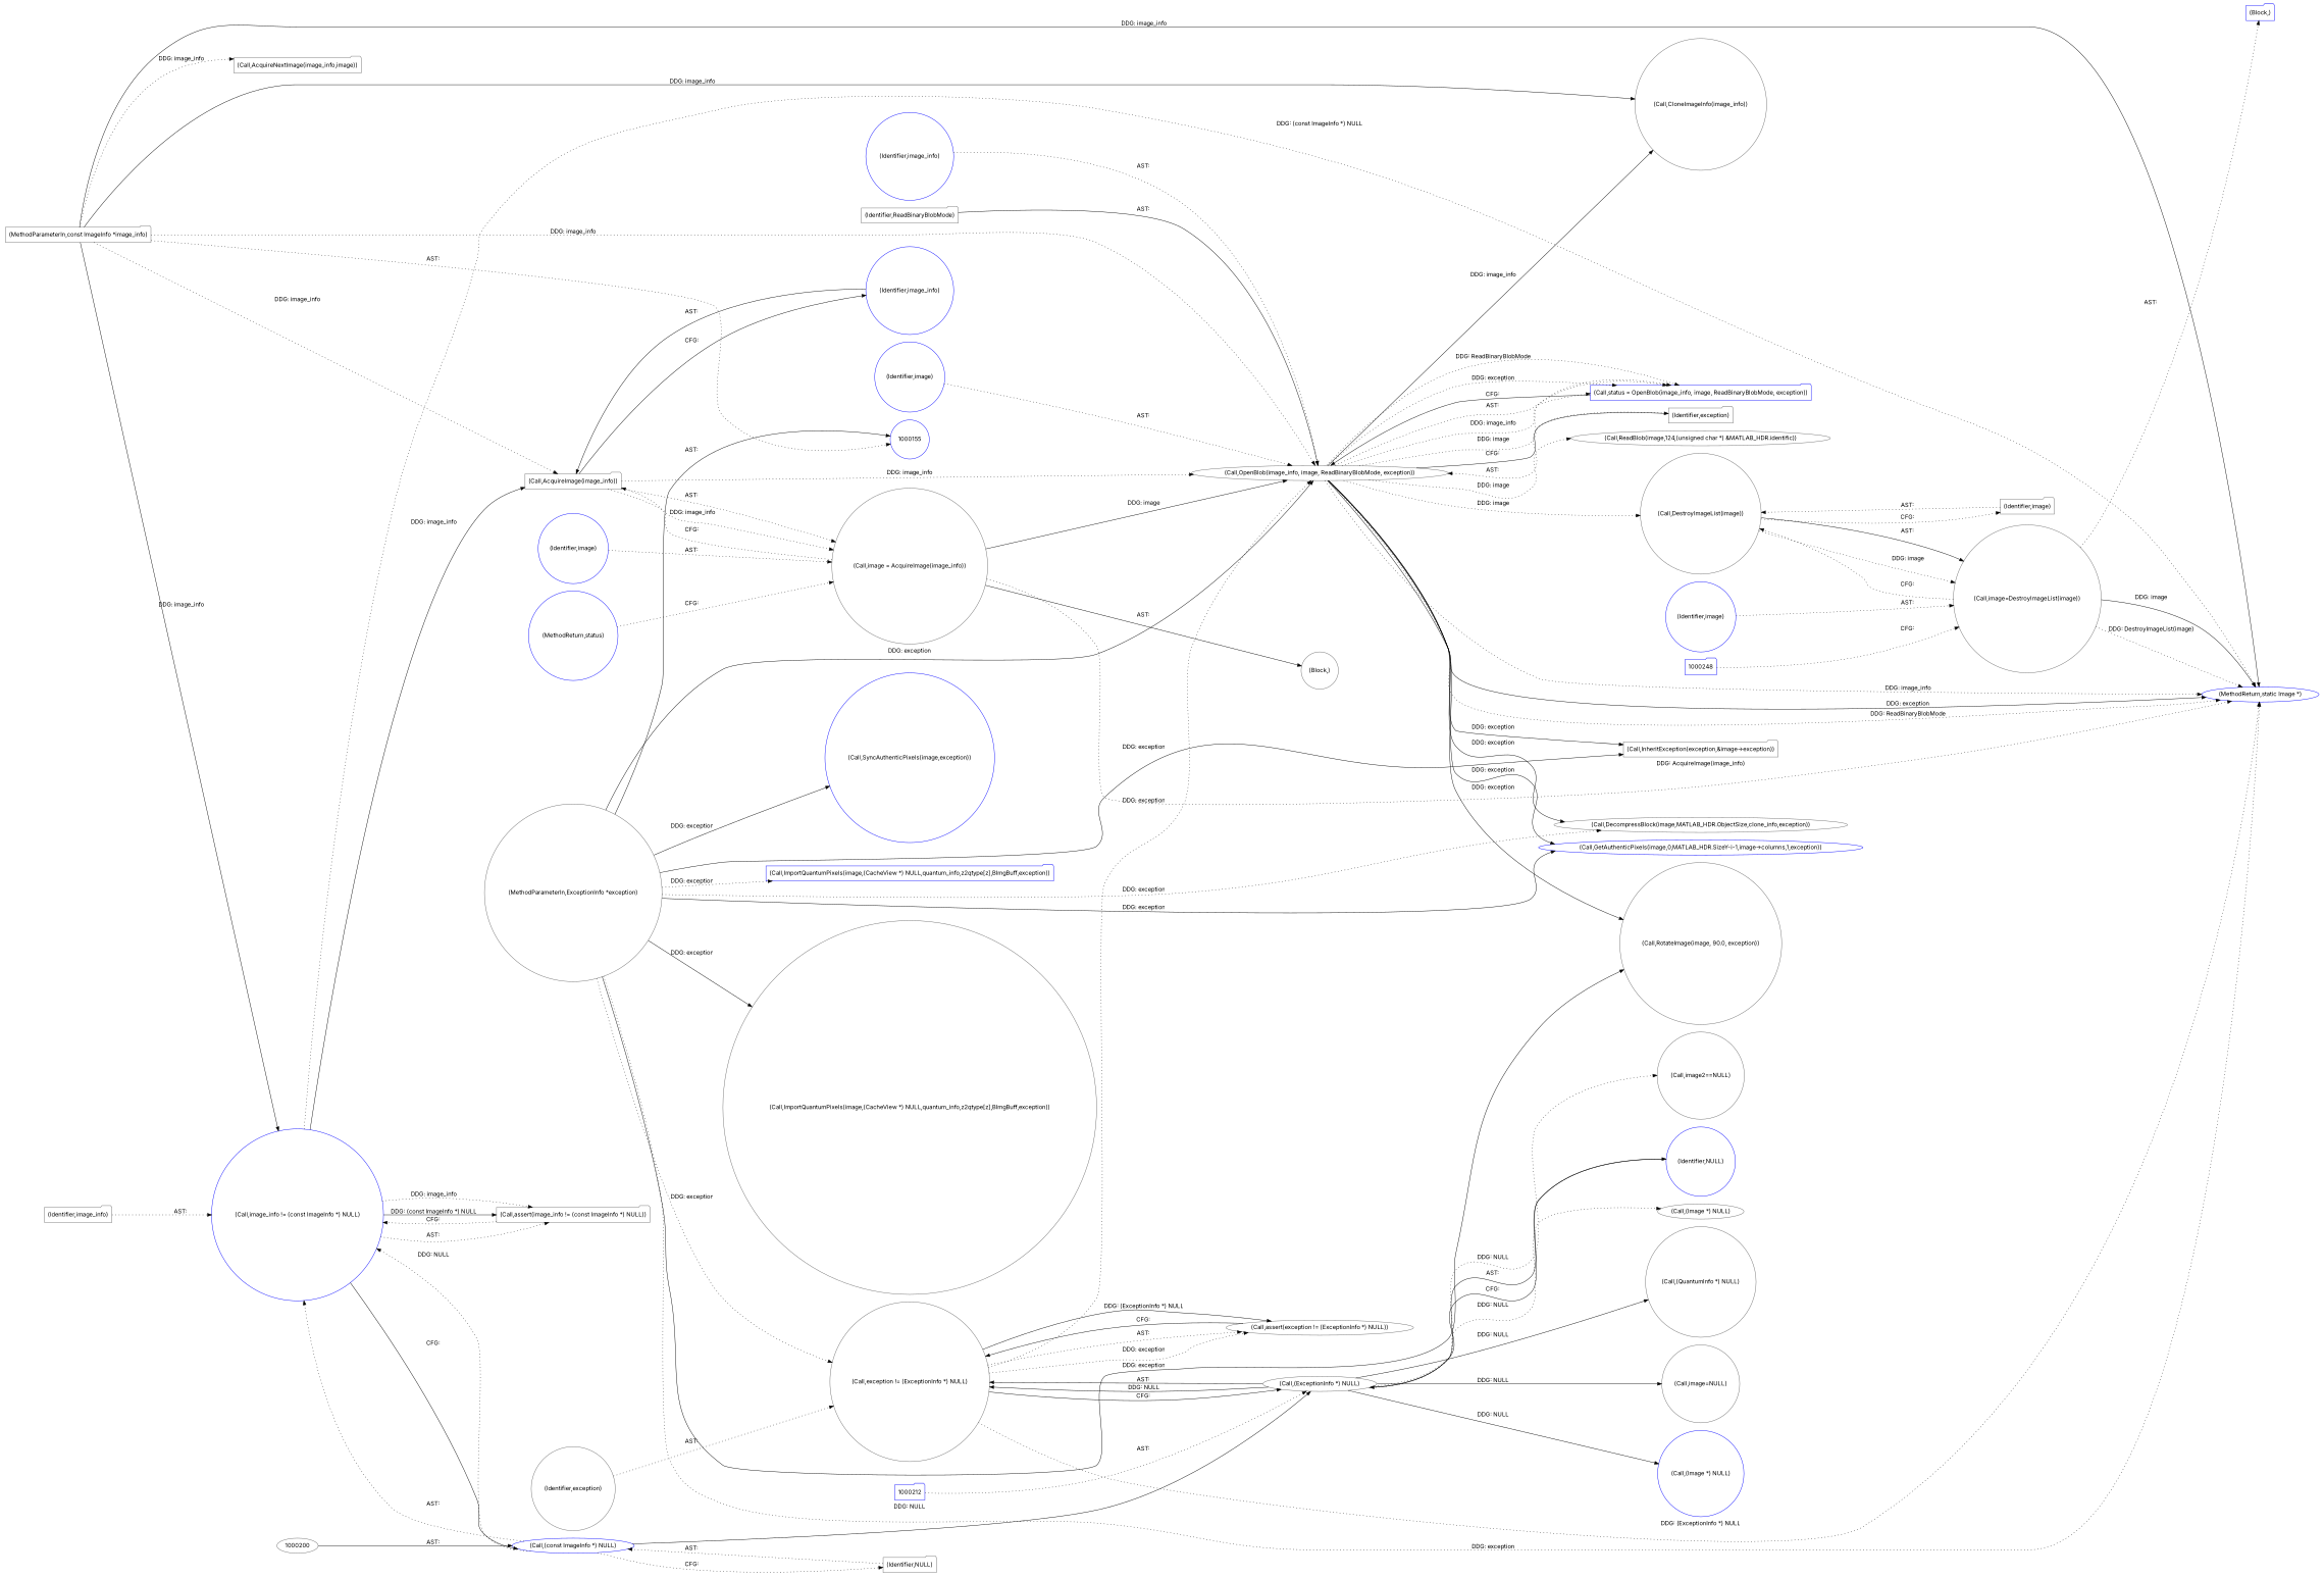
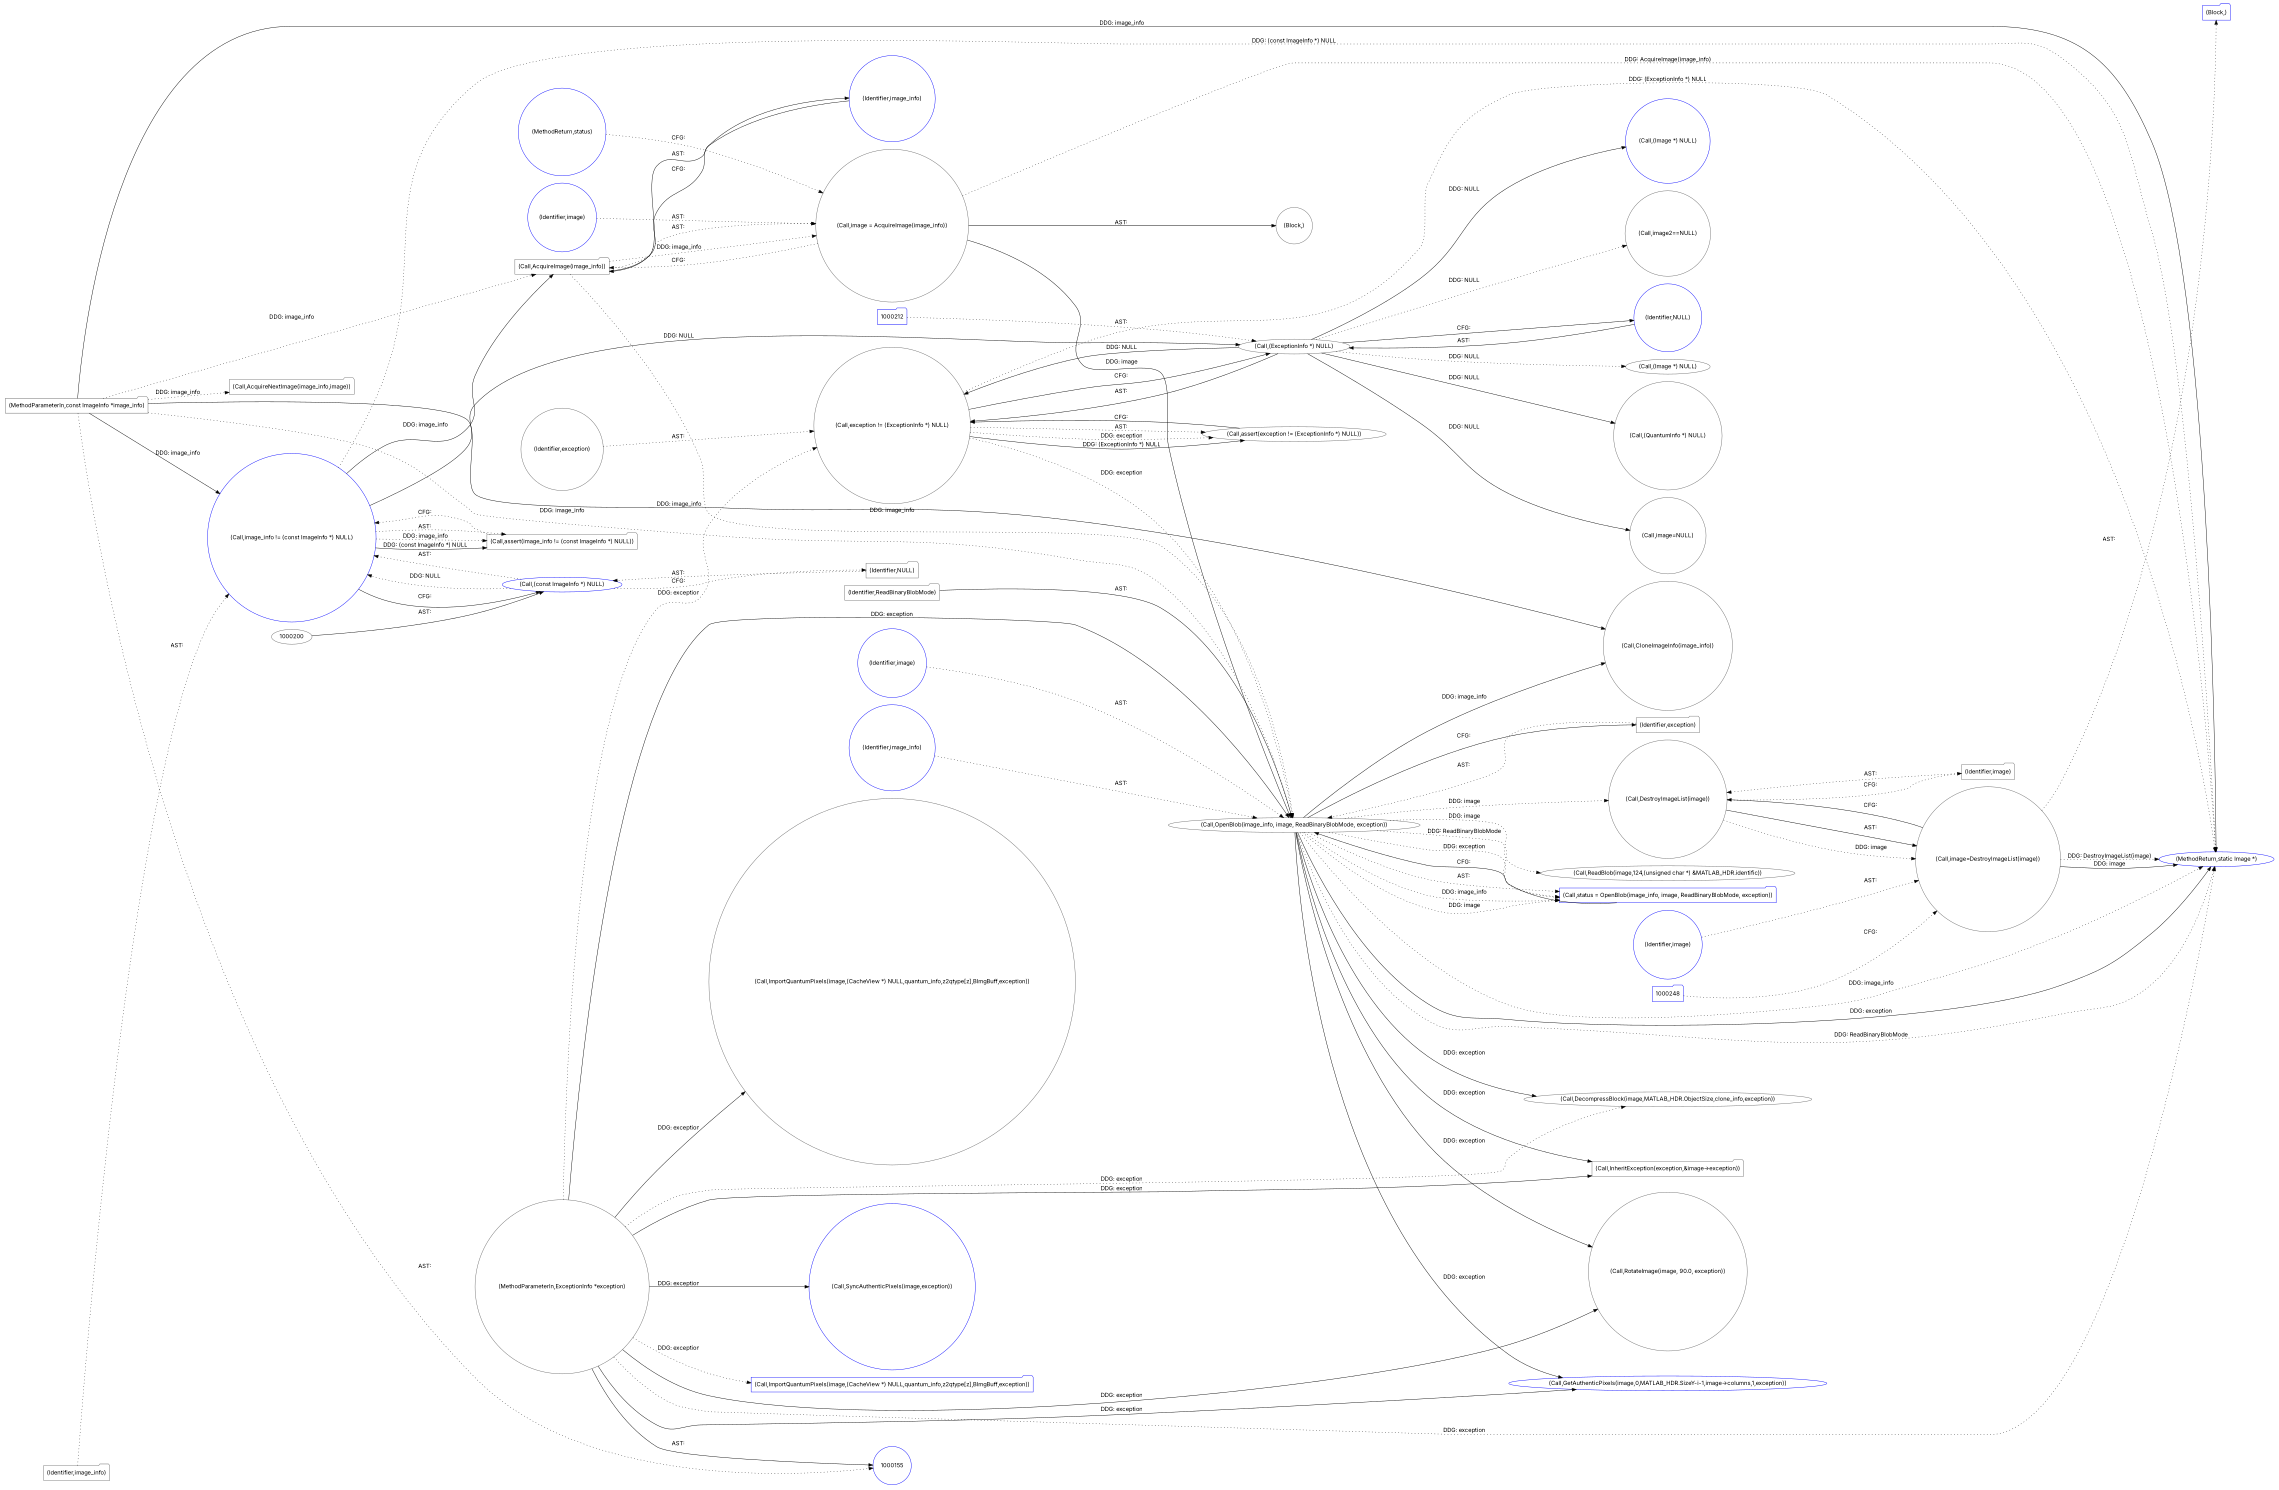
  digraph {
    fontname=Inter
    rankdir=LR
    node [color=gray40 fontname=Inter shape=circle]
    edge [fontname=Inter style=dotted]
    n1 [label="(Call,DestroyImageList(image))"]
    n2 [label="(Call,image=DestroyImageList(image))"]
    n3 [label="(Identifier,image)" shape=folder]
    n4 [color=blue label="(MethodReturn,static Image *)" shape=ellipse]
    n5 [color=blue label="(Block,)" shape=folder]
    n6 [label="(Call,OpenBlob(image_info, image, ReadBinaryBlobMode, exception))" shape=ellipse]
    n7 [color=blue label="(Call,status = OpenBlob(image_info, image, ReadBinaryBlobMode, exception))" shape=folder]
    n8 [color=blue label="(Call,GetAuthenticPixels(image,0,MATLAB_HDR.SizeY-i-1,image->columns,1,exception))" shape=ellipse]
    n9 [label="(Call,RotateImage(image, 90.0, exception))"]
    n10 [label="(Call,ReadBlob(image,124,(unsigned char *) &MATLAB_HDR.identific))" shape=ellipse]
    n11 [label="(Call,CloneImageInfo(image_info))"]
    n12 [label="(Call,InheritException(exception,&image->exception))" shape=folder]
    n13 [label="(Identifier,exception)" shape=folder]
    n14 [label="(Call,DecompressBlock(image,MATLAB_HDR.ObjectSize,clone_info,exception))" shape=ellipse]
    n15 [label="(Call,AcquireImage(image_info))" shape=folder]
    n16 [label="(Call,image = AcquireImage(image_info))"]
    n17 [color=blue label="(Identifier,image_info)"]
    n18 [label="(Block,)"]
    n19 [color=blue label="(Call,image_info != (const ImageInfo *) NULL)"]
    n20 [color=blue label="(Call,(const ImageInfo *) NULL)" shape=ellipse]
    n21 [label="(Call,assert(image_info != (const ImageInfo *) NULL))" shape=folder]
    n22 [label="(Call,(ExceptionInfo *) NULL)" shape=ellipse]
    n23 [label="(Identifier,NULL)" shape=folder]
    n24 [label="(MethodParameterIn,const ImageInfo *image_info)" shape=folder]
    n25 [label="(Call,AcquireNextImage(image_info,image))" shape=folder]
    1000155 [color=blue]
    n27 [label="(Call,exception != (ExceptionInfo *) NULL)"]
    n28 [color=blue label="(Identifier,NULL)"]
    n29 [label="(Call,(Image *) NULL)" shape=ellipse]
    n30 [label="(Call,(QuantumInfo *) NULL)"]
    n31 [label="(Call,image=NULL)"]
    n32 [color=blue label="(Call,(Image *) NULL)"]
    n33 [label="(Call,image2==NULL)"]
    n34 [label="(Call,assert(exception != (ExceptionInfo *) NULL))" shape=ellipse]
    n35 [label="(MethodParameterIn,ExceptionInfo *exception)"]
    n36 [label="(Call,ImportQuantumPixels(image,(CacheView *) NULL,quantum_info,z2qtype[z],BImgBuff,exception))"]
    n37 [color=blue label="(Call,SyncAuthenticPixels(image,exception))"]
    n38 [color=blue label="(Call,ImportQuantumPixels(image,(CacheView *) NULL,quantum_info,z2qtype[z],BImgBuff,exception))" shape=folder]
    n39 [label="(Identifier,exception)"]
    n40 [color=blue label="(Identifier,image_info)"]
    n41 [color=blue label="(Identifier,image)"]
    n42 [label="(Identifier,ReadBinaryBlobMode)" shape=folder]
    n43 [color=blue label="(Identifier,image)"]
    n44 [color=blue label="(Identifier,image)"]
    n45 [label="(Identifier,image_info)" shape=folder]
    n46 [color=blue label="(MethodReturn,status)"]
    1000200 [shape=ellipse]
    1000212 [color=blue shape=folder]
    1000248 [color=blue shape=folder]
    n1 -> n2 [label="AST: " style=solid]
    n1 -> n2 [label="DDG: image"]
    n1 -> n3 [label="CFG: "]
-   n2 -> n1 [label="CFG: "]
+   n2 -> n1 [label="CFG: " style=solid]
    n2 -> n4 [label="DDG: DestroyImageList(image)"]
    n2 -> n4 [label="DDG: image" style=solid]
    n2 -> n5 [label="AST: "]
    n3 -> n1 [label="AST: "]
    n6 -> n1 [label="DDG: image"]
    n6 -> n4 [label="DDG: image_info"]
    n6 -> n4 [label="DDG: exception" style=solid]
    n6 -> n4 [label="DDG: ReadBinaryBlobMode"]
    n6 -> n7 [label="AST: "]
    n6 -> n7 [label="DDG: image_info"]
    n6 -> n7 [label="DDG: image"]
    n6 -> n7 [label="DDG: ReadBinaryBlobMode"]
    n6 -> n7 [label="DDG: exception"]
    n6 -> n8 [label="DDG: exception" style=solid]
    n6 -> n9 [label="DDG: exception" style=solid]
    n6 -> n10 [label="DDG: image"]
    n6 -> n11 [label="DDG: image_info" style=solid]
    n6 -> n12 [label="DDG: exception" style=solid]
    n6 -> n13 [label="CFG: " style=solid]
    n6 -> n14 [label="DDG: exception" style=solid]
    n7 -> n6 [label="CFG: " style=solid]
    n13 -> n6 [label="AST: "]
    n15 -> n6 [label="DDG: image_info"]
    n15 -> n16 [label="AST: "]
    n15 -> n16 [label="DDG: image_info"]
    n15 -> n17 [label="CFG: " style=solid]
    n16 -> n4 [label="DDG: AcquireImage(image_info)"]
    n16 -> n6 [label="DDG: image" style=solid]
    n16 -> n15 [label="CFG: "]
    n16 -> n18 [label="AST: " style=solid]
    n17 -> n15 [label="AST: " style=solid]
    n19 -> n4 [label="DDG: (const ImageInfo *) NULL"]
    n19 -> n15 [label="DDG: image_info" style=solid]
    n19 -> n20 [label="CFG: " style=solid]
    n19 -> n21 [label="AST: "]
    n19 -> n21 [label="DDG: image_info"]
    n19 -> n21 [label="DDG: (const ImageInfo *) NULL" style=solid]
    n20 -> n19 [label="AST: "]
    n20 -> n19 [label="DDG: NULL"]
-   n20 -> n22 [label="DDG: NULL" style=solid]
+   n19 -> n22 [label="DDG: NULL" style=solid]
    n20 -> n23 [label="CFG: "]
    n21 -> n19 [label="CFG: "]
    n22 -> n27 [label="AST: " style=solid]
    n22 -> n27 [label="DDG: NULL" style=solid]
    n22 -> n28 [label="CFG: " style=solid]
    n22 -> n29 [label="DDG: NULL"]
    n22 -> n30 [label="DDG: NULL" style=solid]
    n22 -> n31 [label="DDG: NULL" style=solid]
    n22 -> n32 [label="DDG: NULL" style=solid]
    n22 -> n33 [label="DDG: NULL"]
    n23 -> n20 [label="AST: "]
    n24 -> n4 [label="DDG: image_info" style=solid]
    n24 -> n6 [label="DDG: image_info"]
    n24 -> n11 [label="DDG: image_info" style=solid]
    n24 -> n15 [label="DDG: image_info"]
    n24 -> n19 [label="DDG: image_info" style=solid]
    n24 -> n25 [label="DDG: image_info"]
    n24 -> 1000155 [label="AST: "]
    n27 -> n4 [label="DDG: (ExceptionInfo *) NULL"]
    n27 -> n6 [label="DDG: exception"]
    n27 -> n22 [label="CFG: " style=solid]
    n27 -> n34 [label="AST: "]
    n27 -> n34 [label="DDG: exception"]
    n27 -> n34 [label="DDG: (ExceptionInfo *) NULL" style=solid]
    n28 -> n22 [label="AST: " style=solid]
    n34 -> n27 [label="CFG: " style=solid]
    n35 -> n4 [label="DDG: exception"]
    n35 -> n6 [label="DDG: exception" style=solid]
    n35 -> n8 [label="DDG: exception" style=solid]
    n35 -> n9 [label="DDG: exception" style=solid]
    n35 -> n12 [label="DDG: exception" style=solid]
    n35 -> n14 [label="DDG: exception"]
    n35 -> 1000155 [label="AST: " style=solid]
    n35 -> n27 [label="DDG: exception"]
    n35 -> n36 [label="DDG: exception" style=solid]
    n35 -> n37 [label="DDG: exception" style=solid]
    n35 -> n38 [label="DDG: exception"]
    n39 -> n27 [label="AST: "]
    n40 -> n6 [label="AST: "]
    n41 -> n16 [label="AST: "]
    n42 -> n6 [label="AST: " style=solid]
    n43 -> n2 [label="AST: "]
    n44 -> n6 [label="AST: "]
    n45 -> n19 [label="AST: "]
    n46 -> n16 [label="CFG: "]
    1000200 -> n20 [label="AST: " style=solid]
    1000212 -> n22 [label="AST: "]
    1000248 -> n2 [label="CFG: "]
  }
